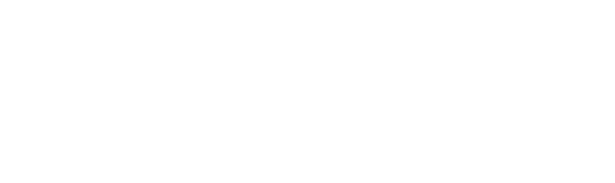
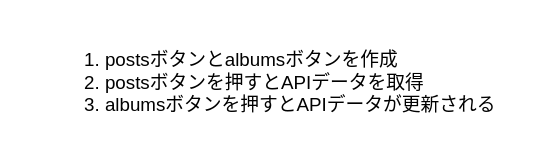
  <mxCell id="0" />
  <mxCell id="1" parent="0" />
+ <mxCell id="2" value="&lt;ol style=&quot;font-size: 15px&quot;&gt;&lt;li style=&quot;text-align: left&quot;&gt;postsボタンとalbumsボタンを作成&lt;/li&gt;&lt;li style=&quot;text-align: left&quot;&gt;postsボタンを押すとAPIデータを取得&lt;/li&gt;&lt;li&gt;albumsボタンを押すとAPIデータが更新される&lt;/li&gt;&lt;/ol&gt;" style="text;html=1;strokeColor=none;fillColor=none;align=center;verticalAlign=middle;whiteSpace=wrap;rounded=0;" vertex="1" parent="1"><mxGeometry x="20" y="20" width="400" height="90" as="geometry" /></mxCell>
